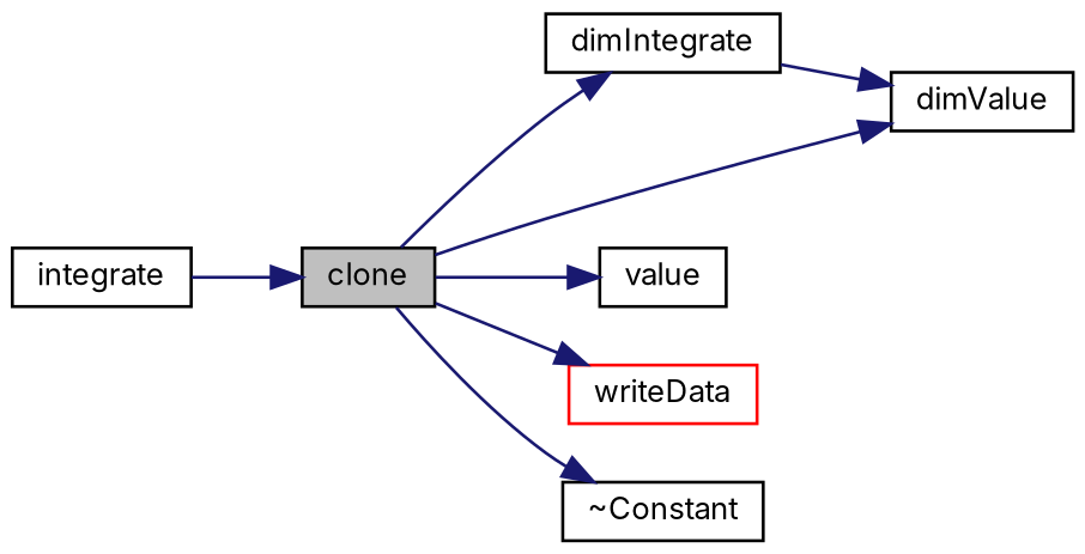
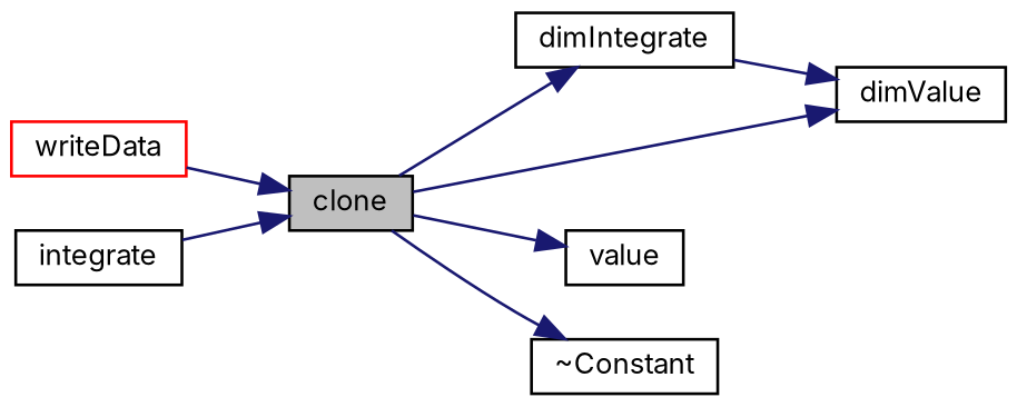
  digraph {
    fontname=Inter
    rankdir=LR
    node [color=black fontname=Inter fontsize=10 shape=record]
    edge [color=midnightblue fontname=Inter fontsize=10 labelfontname=FreeSans labelfontsize=10 style=solid]
    n1 [fillcolor=grey75 fontcolor=black height=0.2 label=clone style=filled width=0.4]
    n2 [height=0.2 label=dimIntegrate width=0.4]
    n3 [height=0.2 label=dimValue width=0.4]
    n4 [height=0.2 label=value width=0.4]
    n5 [color=red height=0.2 label=writeData width=0.4]
    n6 [height=0.2 label="~Constant" width=0.4]
    n7 [height=0.2 label=integrate width=0.4]
    n1 -> n2
    n1 -> n3
    n1 -> n4
-   n1 -> n5
+   n5 -> n1
    n1 -> n6
    n2 -> n3
    n7 -> n1
  }
